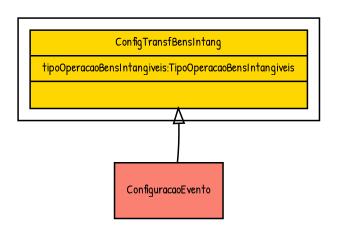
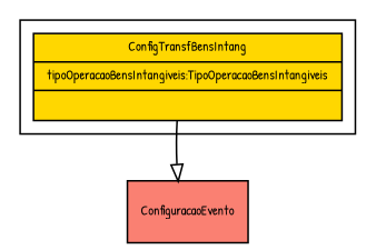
  digraph {
    fontname="Patrick Hand"
    fontsize=8
    node [fontname="Patrick Hand" fontsize=8 shape=record style=filled]
    n1 [label="{ConfigTransfBensIntang|tipoOperacaoBensIntangiveis:TipoOperacaoBensIntangiveis\l|\l}" fillcolor=gold]
    ConfiguracaoEvento [fillcolor=salmon]
    subgraph cluster_1 {
      n1
    }
-   ConfiguracaoEvento -> n1 [arrowhead=empty fontname="Patrick Hand" fontsize=8]
+   n1 -> ConfiguracaoEvento [arrowhead=empty fontname="Patrick Hand" fontsize=8]
  }
